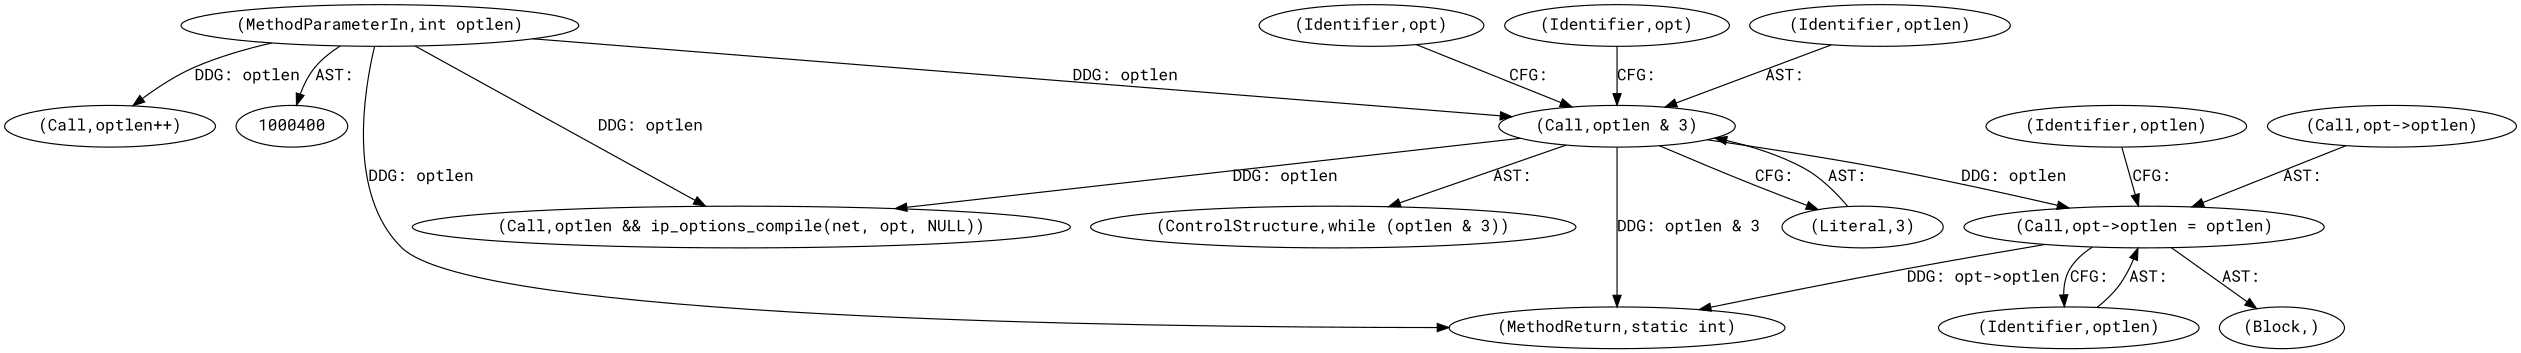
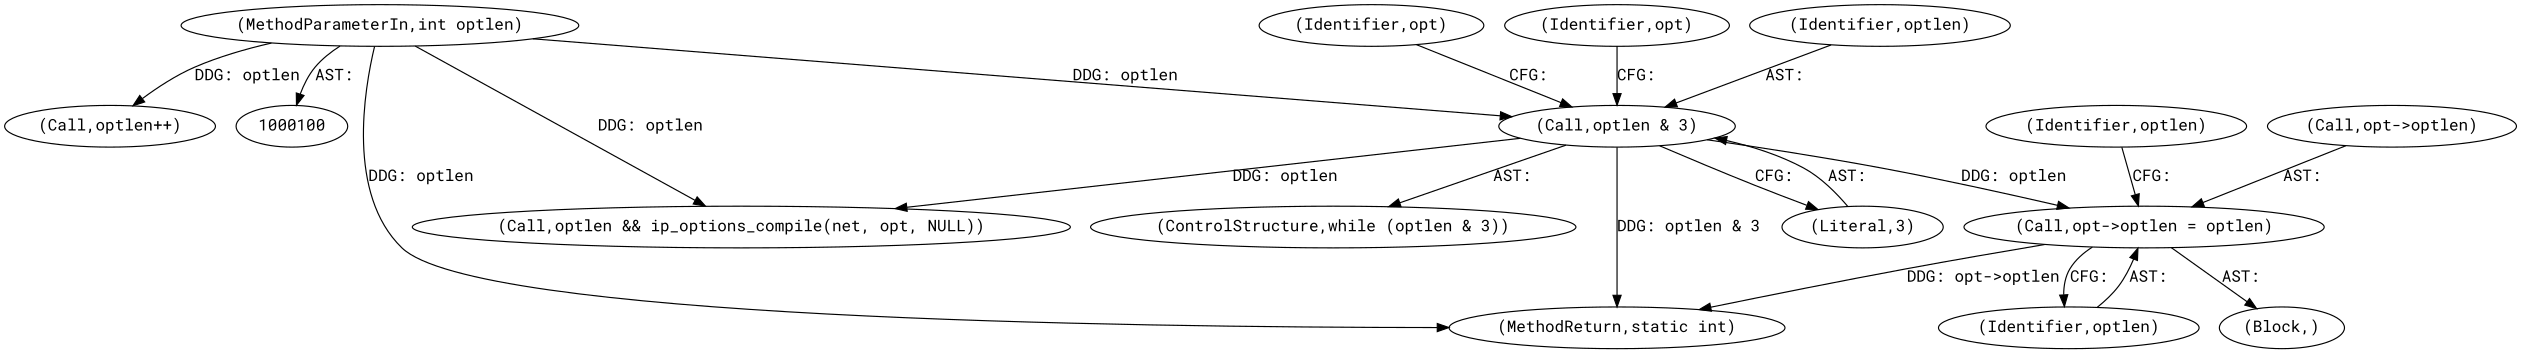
  digraph {
    fontname="Roboto Mono"
    node [fontname="Roboto Mono"]
    edge [fontname="Roboto Mono"]
    n1 [label="(Call,opt->optlen = optlen)"]
    n2 [label="(Block,)"]
    n3 [label="(MethodReturn,static int)"]
    n4 [label="(Identifier,optlen)"]
    n5 [label="(Call,optlen & 3)"]
    n6 [label="(Literal,3)"]
    n7 [label="(ControlStructure,while (optlen & 3))"]
    n8 [label="(Call,optlen && ip_options_compile(net, opt, NULL))"]
    n9 [label="(Call,optlen++)"]
    n10 [label="(MethodParameterIn,int optlen)"]
-   1000100 [label=1000400]
+   1000100
    n12 [label="(Identifier,opt)"]
    n13 [label="(Identifier,optlen)"]
    n14 [label="(Call,opt->optlen)"]
    n15 [label="(Identifier,opt)"]
    n16 [label="(Identifier,optlen)"]
    n1 -> n2 [label="AST: "]
    n1 -> n3 [label="DDG: opt->optlen"]
    n1 -> n4 [label="CFG: "]
    n4 -> n1 [label="AST: "]
    n5 -> n1 [label="DDG: optlen"]
    n5 -> n3 [label="DDG: optlen & 3"]
    n5 -> n6 [label="CFG: "]
    n5 -> n7 [label="AST: "]
    n5 -> n8 [label="DDG: optlen"]
    n6 -> n5 [label="AST: "]
    n10 -> n3 [label="DDG: optlen"]
    n10 -> n5 [label="DDG: optlen"]
    n10 -> n8 [label="DDG: optlen"]
    n10 -> n9 [label="DDG: optlen"]
    n10 -> 1000100 [label="AST: "]
    n12 -> n5 [label="CFG: "]
    n13 -> n1 [label="CFG: "]
    n14 -> n1 [label="AST: "]
    n15 -> n5 [label="CFG: "]
    n16 -> n5 [label="AST: "]
  }
